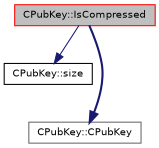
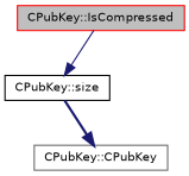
  digraph {
    fontname="DejaVu Sans"
    rankdir=TB
    node [fillcolor=white fontname="DejaVu Sans" fontsize=10 shape=record style=filled]
    edge [color=midnightblue fontname="DejaVu Sans" fontsize=10 labelfontname=Helvetica labelfontsize=10]
    n1 [color=red fillcolor=grey75 fontcolor=black height=0.2 label="CPubKey::IsCompressed" width=0.4]
    n2 [color=black height=0.2 label="CPubKey::size" width=0.4]
    n3 [color=gray40 height=0.2 label="CPubKey::CPubKey" width=0.4]
    n1 -> n2 [style=solid]
-   n1 -> n3 [style=bold]
+   n2 -> n3 [style=bold]
  }
